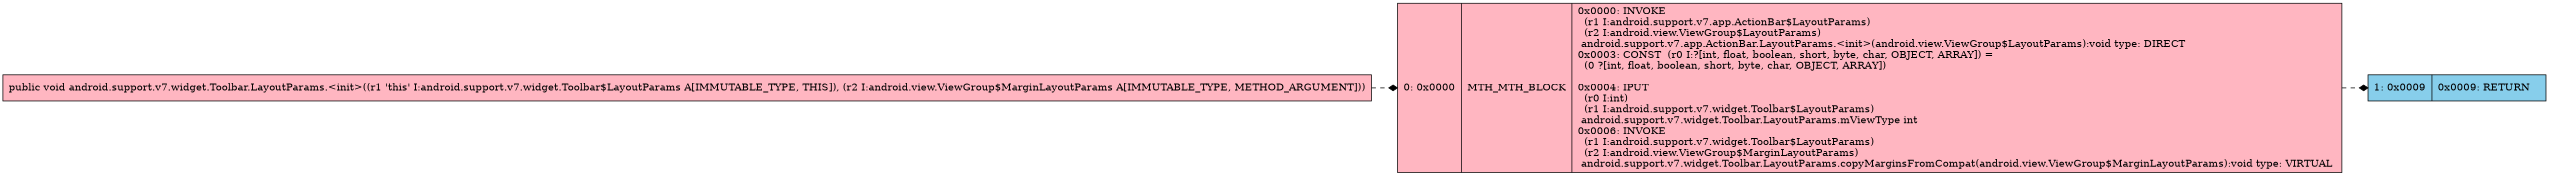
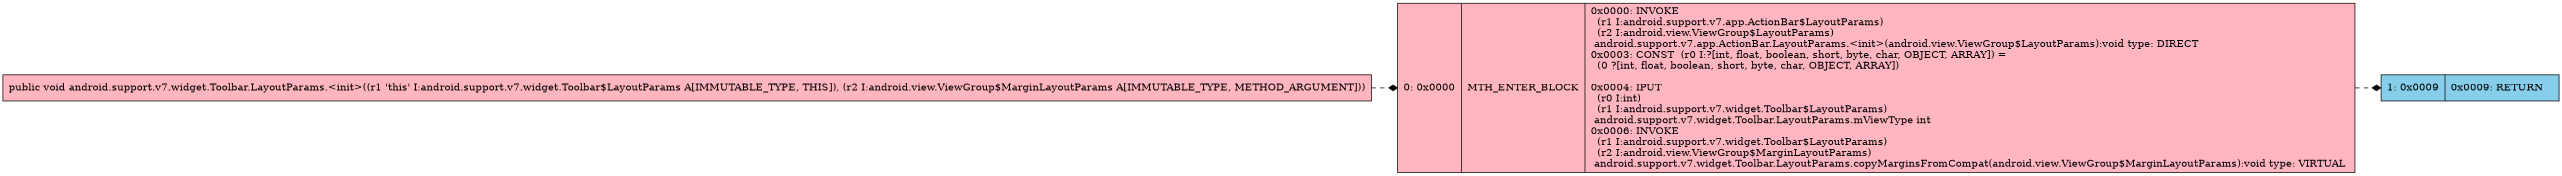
  digraph {
    rankdir=LR
    node [shape=record style=filled fillcolor=lightpink]
    edge [style=dashed arrowhead=diamond]
-   n1 [label="{0\:\ 0x0000|MTH_MTH_BLOCK\l|0x0000: INVOKE  \l  (r1 I:android.support.v7.app.ActionBar$LayoutParams)\l  (r2 I:android.view.ViewGroup$LayoutParams)\l android.support.v7.app.ActionBar.LayoutParams.\<init\>(android.view.ViewGroup$LayoutParams):void type: DIRECT \l0x0003: CONST  (r0 I:?[int, float, boolean, short, byte, char, OBJECT, ARRAY]) = \l  (0 ?[int, float, boolean, short, byte, char, OBJECT, ARRAY])\l \l0x0004: IPUT  \l  (r0 I:int)\l  (r1 I:android.support.v7.widget.Toolbar$LayoutParams)\l android.support.v7.widget.Toolbar.LayoutParams.mViewType int \l0x0006: INVOKE  \l  (r1 I:android.support.v7.widget.Toolbar$LayoutParams)\l  (r2 I:android.view.ViewGroup$MarginLayoutParams)\l android.support.v7.widget.Toolbar.LayoutParams.copyMarginsFromCompat(android.view.ViewGroup$MarginLayoutParams):void type: VIRTUAL \l}"]
+   n1 [label="{0\:\ 0x0000|MTH_ENTER_BLOCK\l|0x0000: INVOKE  \l  (r1 I:android.support.v7.app.ActionBar$LayoutParams)\l  (r2 I:android.view.ViewGroup$LayoutParams)\l android.support.v7.app.ActionBar.LayoutParams.\<init\>(android.view.ViewGroup$LayoutParams):void type: DIRECT \l0x0003: CONST  (r0 I:?[int, float, boolean, short, byte, char, OBJECT, ARRAY]) = \l  (0 ?[int, float, boolean, short, byte, char, OBJECT, ARRAY])\l \l0x0004: IPUT  \l  (r0 I:int)\l  (r1 I:android.support.v7.widget.Toolbar$LayoutParams)\l android.support.v7.widget.Toolbar.LayoutParams.mViewType int \l0x0006: INVOKE  \l  (r1 I:android.support.v7.widget.Toolbar$LayoutParams)\l  (r2 I:android.view.ViewGroup$MarginLayoutParams)\l android.support.v7.widget.Toolbar.LayoutParams.copyMarginsFromCompat(android.view.ViewGroup$MarginLayoutParams):void type: VIRTUAL \l}"]
    n2 [label="{1\:\ 0x0009|0x0009: RETURN   \l}" fillcolor=skyblue]
    n3 [label="{public void android.support.v7.widget.Toolbar.LayoutParams.\<init\>((r1 'this' I:android.support.v7.widget.Toolbar$LayoutParams A[IMMUTABLE_TYPE, THIS]), (r2 I:android.view.ViewGroup$MarginLayoutParams A[IMMUTABLE_TYPE, METHOD_ARGUMENT])) }"]
    n1 -> n2
    n3 -> n1
  }
